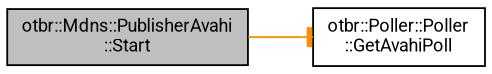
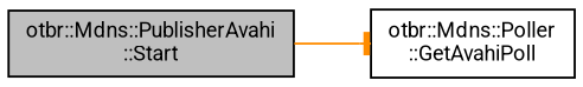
  digraph {
    rankdir=LR
    fontname=Roboto
    node [color=black fontname=Roboto fontsize=10 shape=record style=filled]
    n1 [fillcolor=grey75 fontcolor=black height=0.2 label="otbr::Mdns::PublisherAvahi\l::Start" width=0.4]
-   n2 [fillcolor=white height=0.2 label="otbr::Poller::Poller\l::GetAvahiPoll" width=0.4]
+   n2 [fillcolor=white height=0.2 label="otbr::Mdns::Poller\l::GetAvahiPoll" width=0.4]
    n1 -> n2 [color=darkorange fontname=Roboto fontsize=10 labelfontname=Helvetica labelfontsize=10 style=solid arrowhead=tee]
  }
